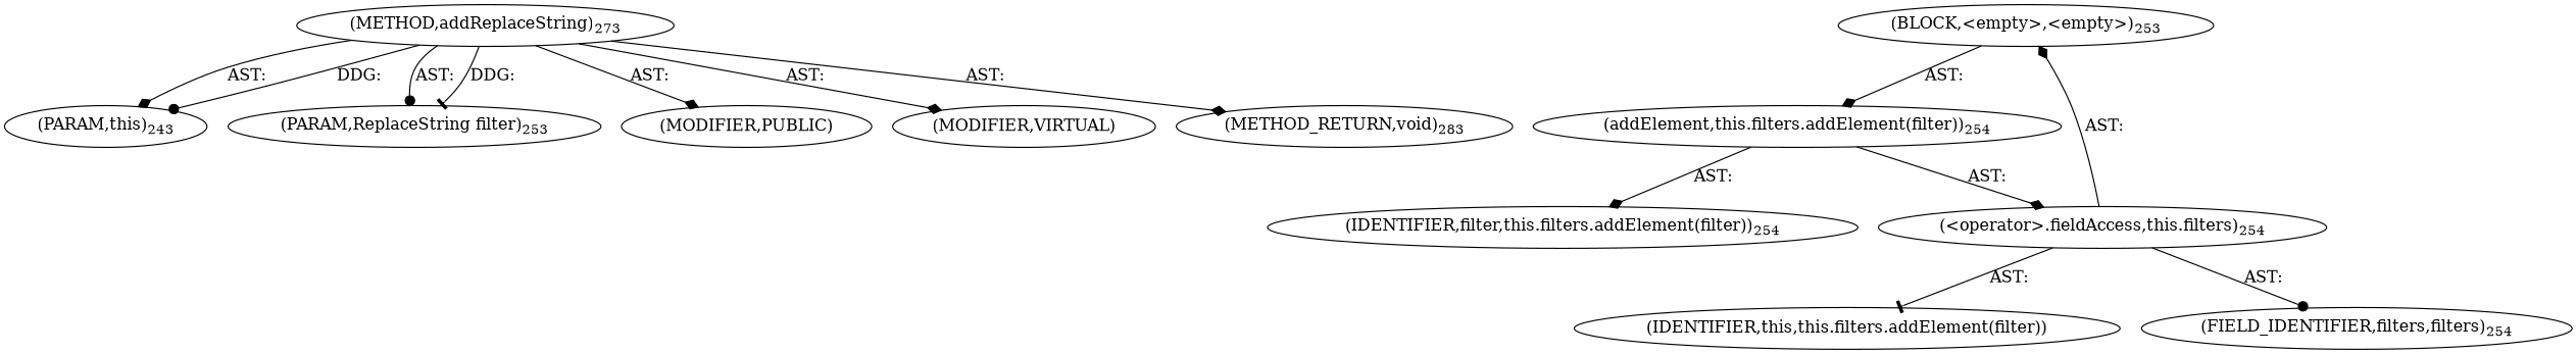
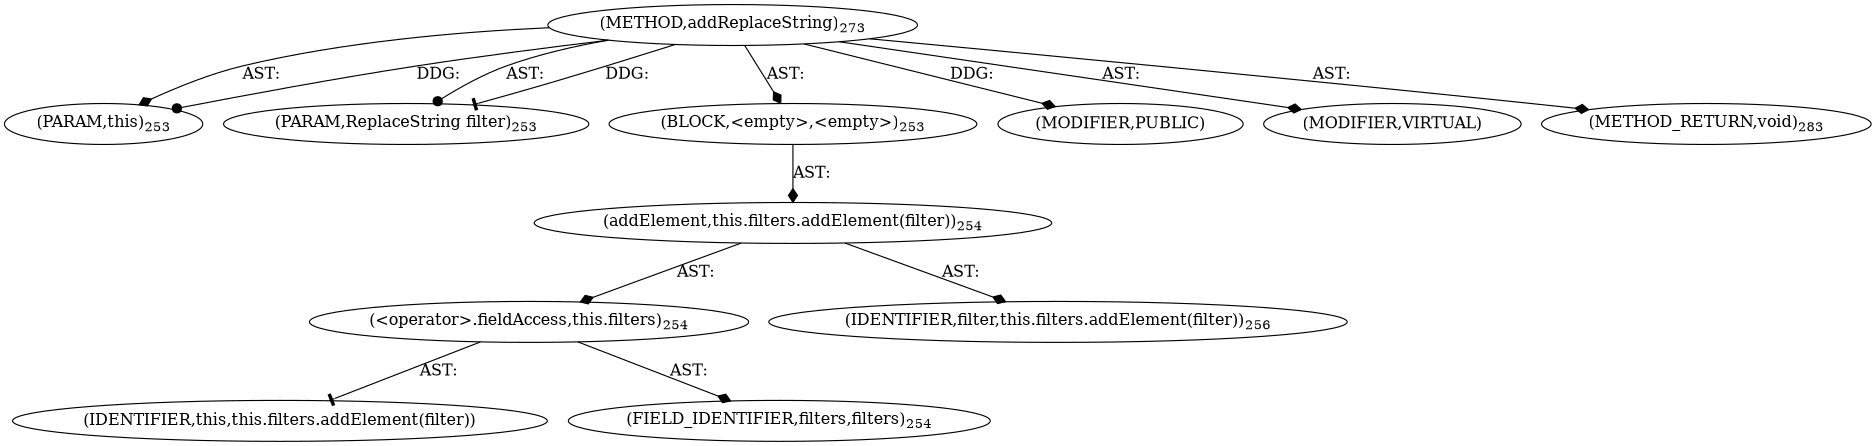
  digraph {
    edge [arrowhead=diamond]
    n1 [label=<(METHOD,addReplaceString)<SUB>273</SUB>>]
-   n2 [label=<(PARAM,this)<SUB>243</SUB>>]
+   n2 [label=<(PARAM,this)<SUB>253</SUB>>]
    n3 [label=<(PARAM,ReplaceString filter)<SUB>253</SUB>>]
    n4 [label=<(BLOCK,&lt;empty&gt;,&lt;empty&gt;)<SUB>253</SUB>>]
    n5 [label=<(MODIFIER,PUBLIC)>]
    n6 [label=<(MODIFIER,VIRTUAL)>]
    n7 [label=<(METHOD_RETURN,void)<SUB>283</SUB>>]
    n8 [label=<(addElement,this.filters.addElement(filter))<SUB>254</SUB>>]
    n9 [label=<(&lt;operator&gt;.fieldAccess,this.filters)<SUB>254</SUB>>]
-   n10 [label=<(IDENTIFIER,filter,this.filters.addElement(filter))<SUB>254</SUB>>]
+   n10 [label=<(IDENTIFIER,filter,this.filters.addElement(filter))<SUB>256</SUB>>]
    n11 [label=<(IDENTIFIER,this,this.filters.addElement(filter))>]
    n12 [label=<(FIELD_IDENTIFIER,filters,filters)<SUB>254</SUB>>]
    n1 -> n2 [label="AST: "]
    n1 -> n2 [arrowhead=dot label="DDG: "]
    n1 -> n3 [arrowhead=dot label="AST: "]
    n1 -> n3 [arrowhead=tee label="DDG: "]
-   n9 -> n4 [label="AST: "]
-   n1 -> n5 [label="AST: "]
+   n1 -> n4 [label="AST: "]
+   n1 -> n5 [label="DDG: "]
    n1 -> n6 [label="AST: "]
    n1 -> n7 [label="AST: "]
    n4 -> n8 [label="AST: "]
    n8 -> n9 [label="AST: "]
    n8 -> n10 [label="AST: "]
    n9 -> n11 [arrowhead=tee label="AST: "]
-   n9 -> n12 [arrowhead=dot label="AST: "]
+   n9 -> n12 [label="AST: "]
  }
